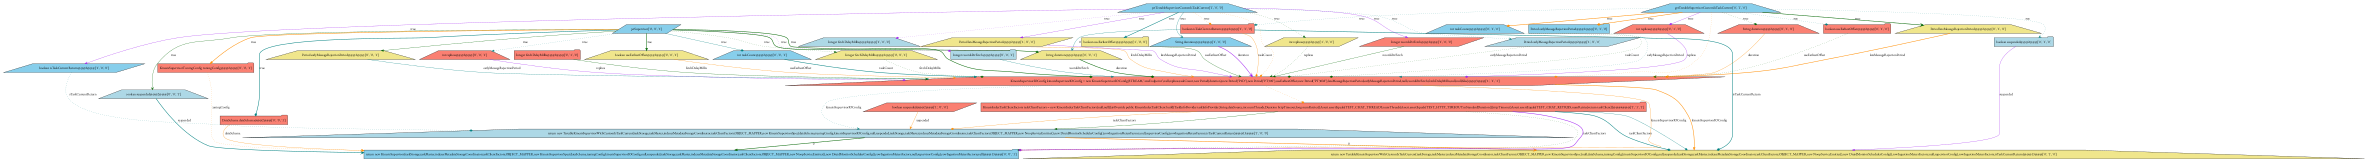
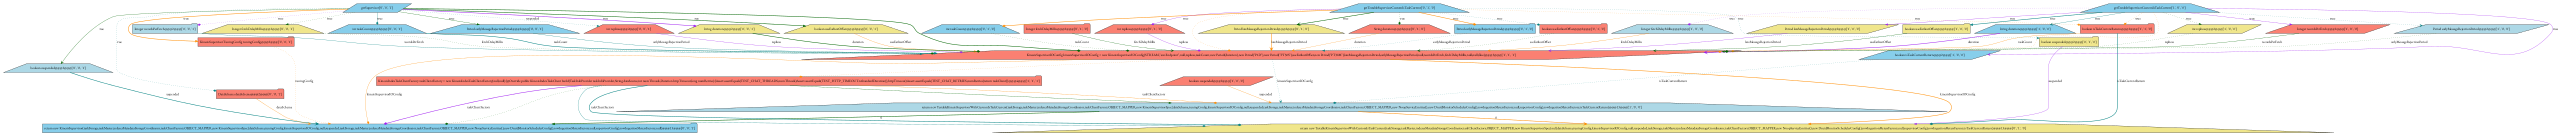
  digraph {
    fontname="EB Garamond"
    node [fillcolor=salmon fontname="EB Garamond" shape=trapezium style=filled]
    edge [arrowhead=diamond color=darkgreen fontname="EB Garamond" style=solid]
-   n1 [fillcolor=lightblue label="boolean suspended@@@2@@@['0', '1', '0']" shape=folder]
+   n1 [fillcolor=khaki label="boolean suspended@@@2@@@['0', '1', '0']" shape=folder]
    n2 [fillcolor=khaki label="return new TestableKinesisSupervisorWithCustomIsTaskCurrent(taskStorage,taskMaster,indexerMetadataStorageCoordinator,taskClientFactory,OBJECT_MAPPER,new KinesisSupervisorSpec(null,dataSchema,tuningConfig,kinesisSupervisorIOConfig,null,suspended,taskStorage,taskMaster,indexerMetadataStorageCoordinator,taskClientFactory,OBJECT_MAPPER,new NoopServiceEmitter(),new DruidMonitorSchedulerConfig(),rowIngestionMetersFactory,null,supervisorConfig),rowIngestionMetersFactory,isTaskCurrentReturn)@@@13@@@['0', '1', '0']"]
    n3 [fillcolor=khaki label="Period lateMessageRejectionPeriod@@@2@@@['0', '1', '0']"]
    n4 [label="KinesisSupervisorIOConfig kinesisSupervisorIOConfig = new KinesisSupervisorIOConfig(STREAM,\"awsEndpoint\",null,replicas,taskCount,new Period(duration),new Period(\"P1D\"),new Period(\"PT30S\"),useEarliestOffset,new Period(\"PT30M\"),lateMessageRejectionPeriod,earlyMessageRejectionPeriod,null,recordsPerFetch,fetchDelayMillis,null,null,false)@@@3@@@['1', '1', '1']" shape=parallelogram]
    n5 [fillcolor=lightblue label="return new TestableKinesisSupervisorWithCustomIsTaskCurrent(taskStorage,taskMaster,indexerMetadataStorageCoordinator,taskClientFactory,OBJECT_MAPPER,new KinesisSupervisorSpec(dataSchema,tuningConfig,kinesisSupervisorIOConfig,null,suspended,taskStorage,taskMaster,indexerMetadataStorageCoordinator,taskClientFactory,OBJECT_MAPPER,new NoopServiceEmitter(),new DruidMonitorSchedulerConfig(),rowIngestionMetersFactory,null,supervisorConfig),rowIngestionMetersFactory,isTaskCurrentReturn)@@@13@@@['1', '0', '0']"]
    n6 [label="KinesisIndexTaskClientFactory taskClientFactory = new KinesisIndexTaskClientFactory(null,null){@Override public KinesisIndexTaskClient build(TaskInfoProvider taskInfoProvider,String dataSource,int numThreads,Duration httpTimeout,long numRetries){Assert.assertEquals(TEST_CHAT_THREADS,numThreads)Assert.assertEquals(TEST_HTTP_TIMEOUT.toStandardDuration(),httpTimeout)Assert.assertEquals(TEST_CHAT_RETRIES,numRetries)return taskClient}}@@@4@@@['1', '1', '1']" shape=folder]
    n7 [fillcolor=skyblue label="return new KinesisSupervisor(taskStorage,taskMaster,indexerMetadataStorageCoordinator,taskClientFactory,OBJECT_MAPPER,new KinesisSupervisorSpec(dataSchema,tuningConfig,kinesisSupervisorIOConfig,null,suspended,taskStorage,taskMaster,indexerMetadataStorageCoordinator,taskClientFactory,OBJECT_MAPPER,new NoopServiceEmitter(),new DruidMonitorSchedulerConfig(),rowIngestionMetersFactory,null,supervisorConfig),rowIngestionMetersFactory,null)@@@13@@@['0', '0', '1']" shape=folder]
    n8 [label="int replicas@@@2@@@['0', '0', '1']"]
    n9 [fillcolor=skyblue label="Period earlyMessageRejectionPeriod@@@2@@@['0', '1', '0']" shape=folder]
    n10 [label="boolean suspended@@@2@@@['1', '0', '0']" shape=parallelogram]
    n11 [fillcolor=skyblue label="int taskCount@@@2@@@['0', '0', '1']"]
-   n12 [fillcolor=khaki label="Period earlyMessageRejectionPeriod@@@2@@@['0', '0', '1']"]
+   n12 [fillcolor=skyblue label="Period earlyMessageRejectionPeriod@@@2@@@['0', '0', '1']"]
    n13 [fillcolor=lightblue label="Integer fetchDelayMillis@@@2@@@['1', '0', '0']"]
    n14 [fillcolor=khaki label="boolean useEarliestOffset@@@2@@@['0', '0', '1']"]
    n15 [label="String duration@@@2@@@['0', '1', '0']"]
    n16 [fillcolor=khaki label="Integer fetchDelayMillis@@@2@@@['0', '0', '1']"]
    n17 [fillcolor=khaki label="Period lateMessageRejectionPeriod@@@2@@@['1', '0', '0']" shape=parallelogram]
    n18 [fillcolor=khaki label="String duration@@@2@@@['0', '0', '1']"]
    n19 [fillcolor=khaki label="boolean useEarliestOffset@@@2@@@['1', '0', '0']" shape=folder]
    n20 [fillcolor=skyblue label="String duration@@@2@@@['1', '0', '0']"]
    n21 [fillcolor=lightblue label="boolean suspended@@@2@@@['0', '0', '1']"]
    n22 [label="boolean isTaskCurrentReturn@@@2@@@['1', '1', '0']" shape=folder]
    n23 [label="boolean useEarliestOffset@@@2@@@['0', '1', '0']" shape=folder]
    n24 [label="DataSchema dataSchema@@@2@@@['0', '0', '1']" shape=folder]
    n25 [label="KinesisSupervisorTuningConfig tuningConfig@@@2@@@['0', '0', '1']" shape=folder]
    n26 [fillcolor=skyblue label="getSupervisor['0', '0', '1']" shape=parallelogram]
    n27 [fillcolor=lightblue label="Integer recordsPerFetch@@@2@@@['0', '0', '1']" shape=folder]
    n28 [fillcolor=skyblue label="getTestableSupervisorCustomIsTaskCurrent['1', '0', '0']"]
    n29 [fillcolor=skyblue label="boolean isTaskCurrentReturn@@@2@@@['1', '0', '0']" shape=parallelogram]
    n30 [fillcolor=khaki label="int replicas@@@2@@@['1', '0', '0']" shape=parallelogram]
    n31 [label="Integer recordsPerFetch@@@2@@@['1', '0', '0']" shape=parallelogram]
    n32 [fillcolor=lightblue label="Period earlyMessageRejectionPeriod@@@2@@@['1', '0', '0']" shape=parallelogram]
    n33 [fillcolor=skyblue label="int taskCount@@@2@@@['0', '1', '0']"]
    n34 [label="int replicas@@@2@@@['0', '1', '0']"]
    n35 [label="Integer fetchDelayMillis@@@2@@@['0', '1', '0']" shape=folder]
    n36 [fillcolor=skyblue label="getTestableSupervisorCustomIsTaskCurrent['0', '1', '0']"]
    n1 -> n2 [arrowhead=normal color=purple label=suspended]
    n3 -> n4 [arrowhead=vee color=darkorange label=lateMessageRejectionPeriod style=bold]
    n4 -> n2 [arrowhead=normal color=darkorange label=kinesisSupervisorIOConfig style=bold]
    n4 -> n5 [arrowhead=vee color=teal label=kinesisSupervisorIOConfig style=dotted]
    n4 -> n6 [color=darkorange style=dotted]
    n4 -> n7 [color=darkorange label=kinesisSupervisorIOConfig]
    n5 -> n2 [arrowhead=vee color=darkorange label=0 style=bold]
    n5 -> n7 [arrowhead=normal label=0 style=bold]
    n6 -> n2 [color=teal]
    n6 -> n2 [color=teal label=taskClientFactory style=bold]
    n6 -> n5 [arrowhead=normal]
    n6 -> n5 [color=darkorange label=taskClientFactory]
    n6 -> n7 [style=dotted]
    n6 -> n7 [color=purple label=taskClientFactory style=bold]
    n8 -> n4 [color=purple label=replicas]
    n9 -> n4 [arrowhead=normal color=teal label=earlyMessageRejectionPeriod style=dotted]
    n10 -> n5 [arrowhead=vee color=darkorange label=suspended]
    n11 -> n4 [arrowhead=normal color=teal label=taskCount style=bold]
    n12 -> n4 [arrowhead=normal color=teal label=earlyMessageRejectionPeriod]
    n13 -> n4 [arrowhead=vee color=darkorange label=fetchDelayMillis]
    n14 -> n4 [arrowhead=vee color=darkorange label=useEarliestOffset]
    n15 -> n4 [arrowhead=vee color=darkorange label=duration]
    n16 -> n4 [label=fetchDelayMillis style=dotted]
    n17 -> n4 [arrowhead=vee color=purple label=lateMessageRejectionPeriod]
    n18 -> n4 [label=duration style=bold]
    n19 -> n4 [arrowhead=vee label=useEarliestOffset]
    n20 -> n4 [arrowhead=vee color=purple label=duration style=bold]
    n21 -> n7 [arrowhead=vee color=teal label=suspended style=bold]
    n22 -> n2 [color=teal label=isTaskCurrentReturn style=bold]
    n22 -> n4 [color=darkorange label=taskCount]
-   n22 -> n18 [arrowhead=vee color=teal label=0]
    n23 -> n4 [arrowhead=vee label=useEarliestOffset style=dotted]
    n24 -> n7 [arrowhead=vee color=darkorange label=dataSchema]
    n25 -> n7 [arrowhead=normal color=darkorange label=tuningConfig style=dotted]
    n26 -> n4 [style=bold]
-   n26 -> n8 [arrowhead=normal color=teal label=true style=dotted]
+   n26 -> n8 [arrowhead=normal color=teal label=suspended style=dotted]
    n26 -> n11 [color=teal label=true]
    n26 -> n12 [arrowhead=normal label=true]
    n26 -> n14 [arrowhead=normal label=true style=bold]
    n26 -> n16 [arrowhead=normal label=true style=dotted]
-   n26 -> n18 [label=true style=bold]
+   n26 -> n18 [color=purple label=true style=bold]
    n26 -> n21 [arrowhead=vee label=true]
-   n26 -> n24 [color=teal label=true style=bold]
+   n26 -> n24 [color=teal label=true style=dotted]
    n26 -> n25 [arrowhead=normal color=darkorange label=true style=bold]
    n26 -> n27 [color=purple label=true style=dotted]
    n27 -> n4 [arrowhead=normal color=teal label=recordsPerFetch]
    n28 -> n4 [color=darkorange style=dotted]
    n28 -> n13 [color=purple label=true style=dotted]
    n28 -> n17 [arrowhead=normal color=purple label=true]
    n28 -> n19 [arrowhead=normal color=teal label=true style=bold]
    n28 -> n20 [arrowhead=vee color=teal label=true]
    n28 -> n22 [color=darkorange label=true style=dotted]
    n28 -> n29 [arrowhead=vee color=purple label=true]
    n28 -> n30 [arrowhead=normal label=true style=dotted]
    n28 -> n31 [arrowhead=normal color=purple label=true]
    n28 -> n32 [arrowhead=vee color=teal label=true style=dotted]
    n29 -> n5 [color=teal label=isTaskCurrentReturn style=dotted]
    n30 -> n4 [arrowhead=vee label=replicas style=dotted]
    n31 -> n4 [arrowhead=normal label=recordsPerFetch]
    n32 -> n4 [label=earlyMessageRejectionPeriod style=dotted]
    n33 -> n4 [label=taskCount style=dotted]
    n34 -> n4 [color=purple label=replicas]
    n35 -> n4 [arrowhead=vee label=fetchDelayMillis]
    n36 -> n1 [arrowhead=vee color=teal label=true style=dotted]
    n36 -> n3 [arrowhead=vee label=true style=bold]
    n36 -> n4 [color=darkorange style=dotted]
    n36 -> n9 [color=darkorange label=true style=bold]
    n36 -> n15 [label=true style=dotted]
-   n36 -> n22 [color=teal label=true style=dotted]
+   n36 -> n22 [color=darkorange label=true style=dotted]
    n36 -> n23 [color=teal label=true style=dotted]
    n36 -> n33 [color=darkorange label=true style=bold]
    n36 -> n34 [color=purple label=true]
  }
